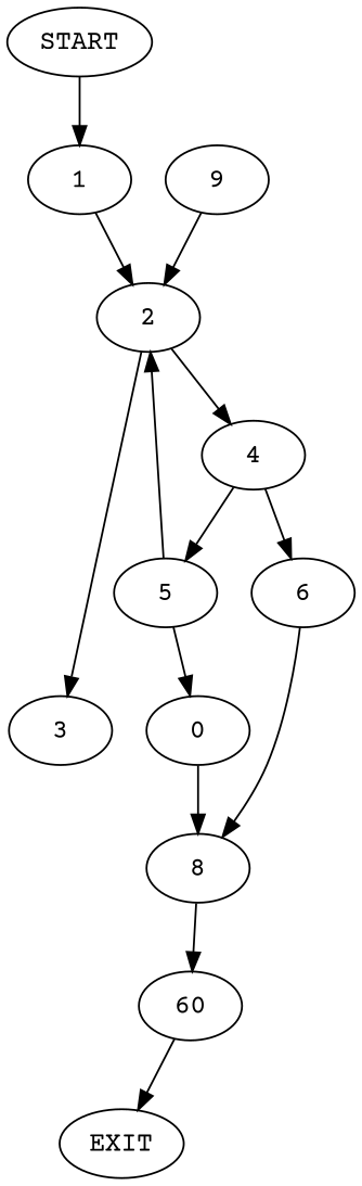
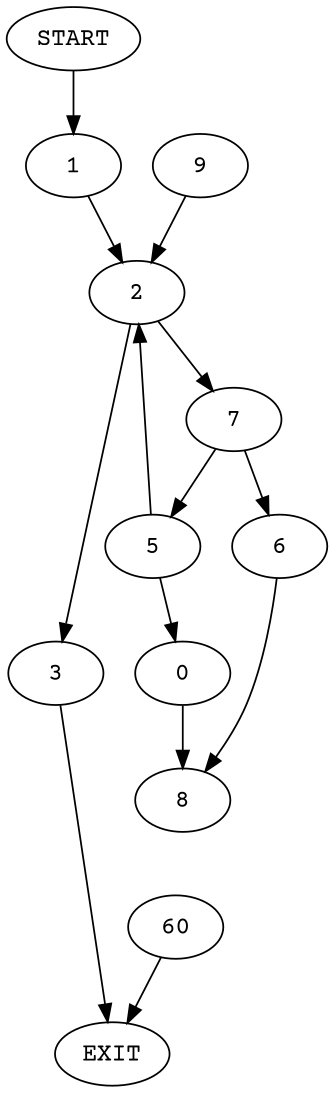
  digraph {
    fontname="Courier Prime"
    node [fontname="Courier Prime"]
    edge [fontname="Courier Prime"]
    n1 [label=START]
    1
    2
    n4 [label=EXIT]
    3
-   4
+   4 [label=7]
    5
    6
    n9 [label=0]
    8
    n11 [label=60]
    9
    n1 -> 1
    1 -> 2
    2 -> 3
    2 -> 4
+   3 -> n4
    4 -> 5
    4 -> 6
    5 -> 2
    5 -> n9
    6 -> 8
    n9 -> 8
-   8 -> n11
    n11 -> n4
    9 -> 2
  }
